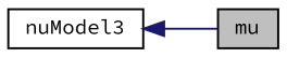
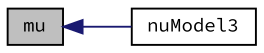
  digraph {
    rankdir=LR
    fontname="Source Code Pro"
    node [color=black fontname="Source Code Pro" fontsize=10 shape=record]
    n1 [fillcolor=grey75 fontcolor=black height=0.2 label=mu style=filled width=0.4]
    n2 [height=0.2 label=nuModel3 width=0.4]
-   n2 -> n1 [color=midnightblue dir=back fontname="Source Code Pro" fontsize=10 labelfontname=FreeSans labelfontsize=10 style=solid]
+   n1 -> n2 [color=midnightblue dir=back fontname="Source Code Pro" fontsize=10 labelfontname=FreeSans labelfontsize=10 style=solid]
  }
